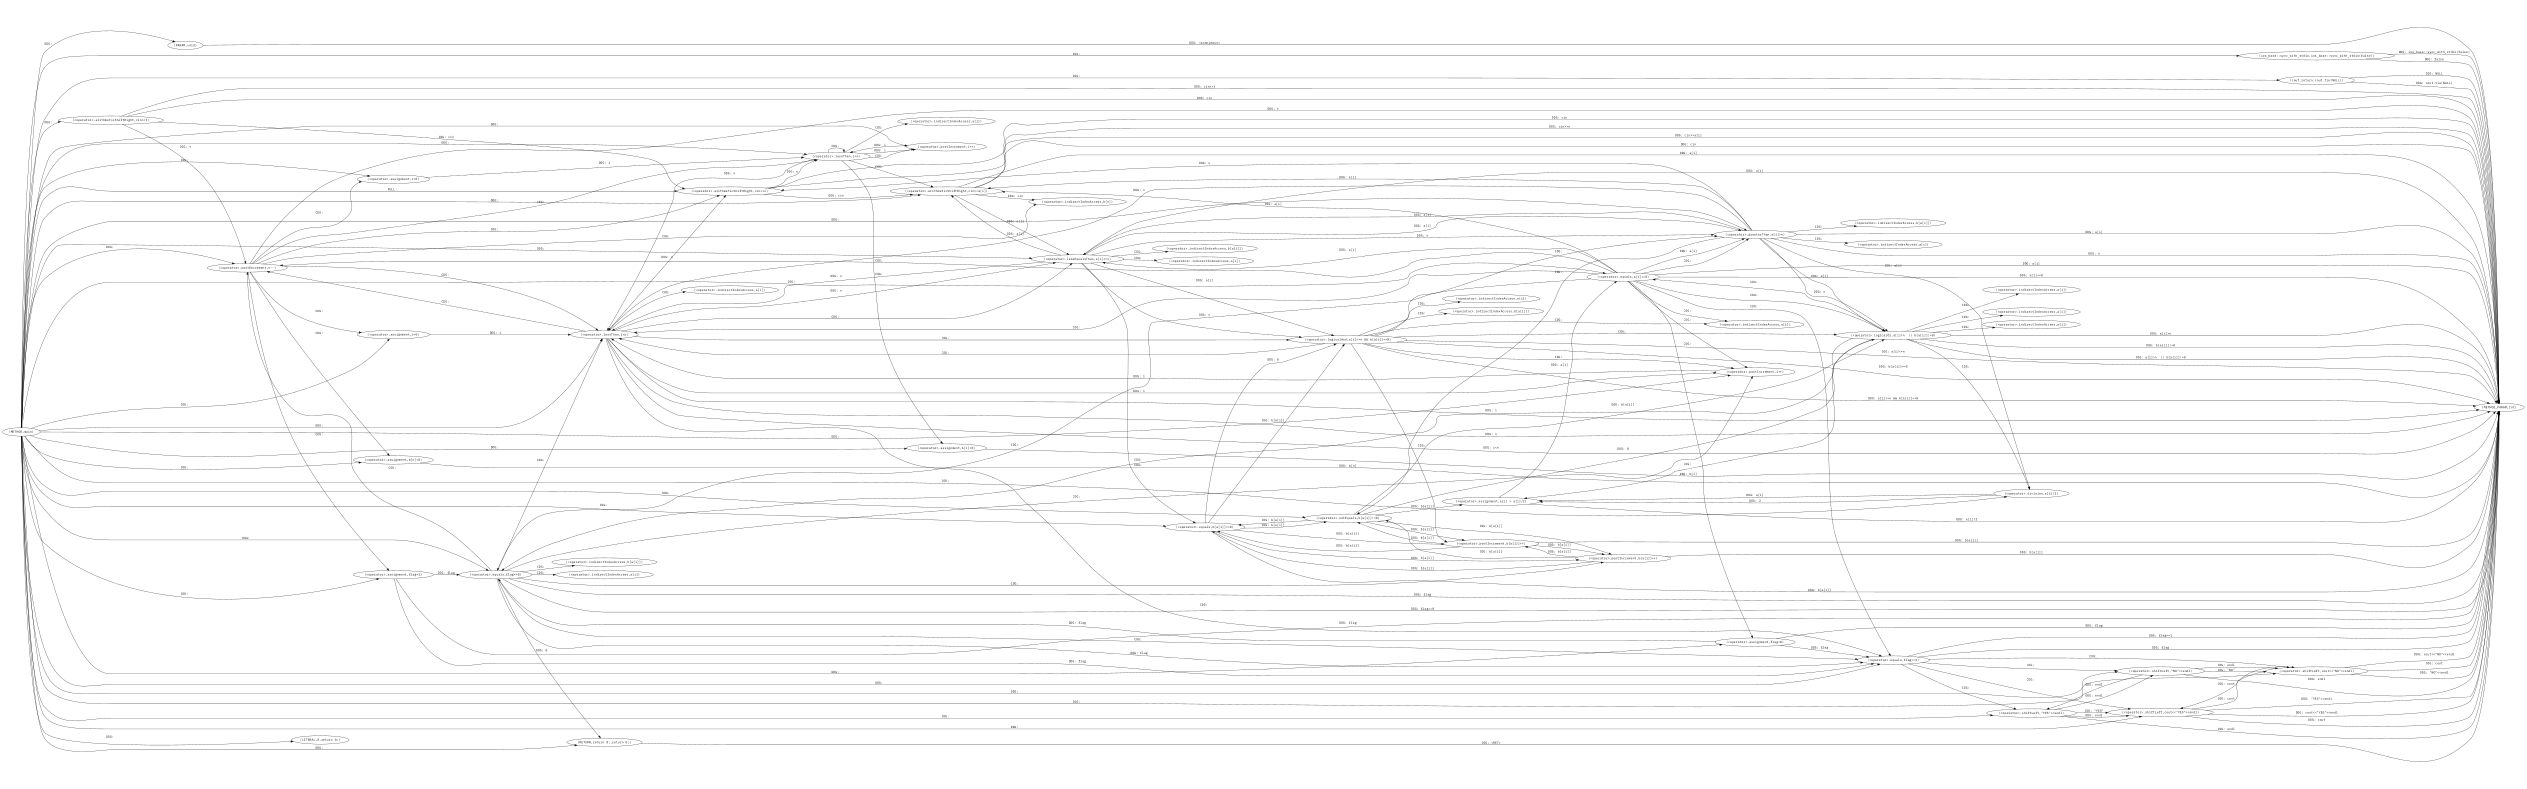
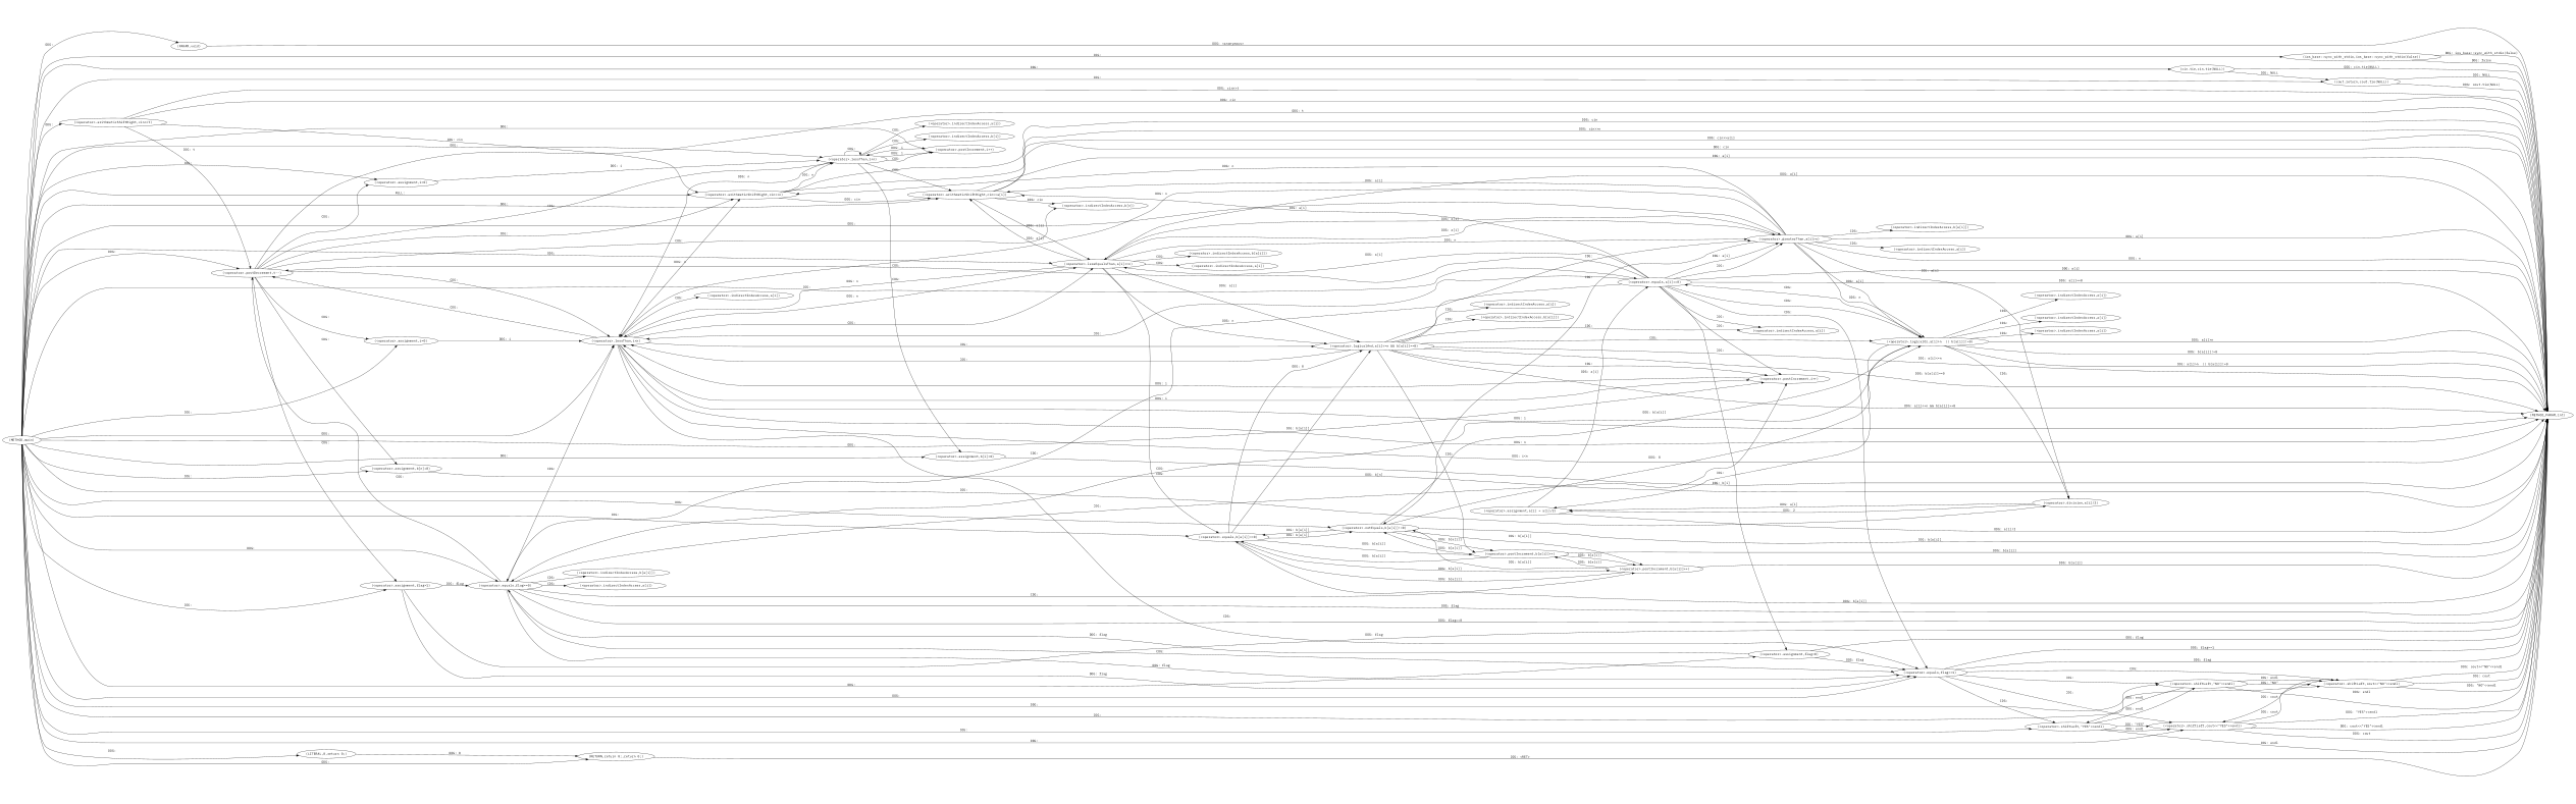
  digraph {
    fontname="IBM Plex Mono"
    rankdir=LR
    node [fontname="IBM Plex Mono"]
    edge [fontname="IBM Plex Mono"]
    n1 [label="(METHOD,main)"]
    n2 [label="(PARAM,void)"]
    n3 [label="(ios_base::sync_with_stdio,ios_base::sync_with_stdio(false))"]
+   n4 [label="(cin.tie,cin.tie(NULL))"]
    n5 [label="(cout.return,cout.tie(NULL))"]
    n6 [label="(<operator>.arithmeticShiftRight,cin>>t)"]
    n7 [label="(RETURN,return 0;,return 0;)"]
    n8 [label="(<operator>.postDecrement,t--)"]
    n9 [label="(LITERAL,0,return 0;)"]
    n10 [label="(<operator>.assignment,flag=1)"]
    n11 [label="(<operator>.arithmeticShiftRight,cin>>n)"]
    n12 [label="(<operator>.assignment,b[n]=0)"]
    n13 [label="(<operator>.assignment,i=0)"]
    n14 [label="(<operator>.lessThan,i<n)"]
    n15 [label="(<operator>.postIncrement,i++)"]
    n16 [label="(<operator>.assignment,i=0)"]
    n17 [label="(<operator>.lessThan,i<n)"]
    n18 [label="(<operator>.postIncrement,i++)"]
    n19 [label="(<operator>.equals,flag==1)"]
    n20 [label="(<operator>.arithmeticShiftRight,cin>>a[i])"]
    n21 [label="(<operator>.assignment,b[i]=0)"]
    n22 [label="(<operator>.shiftLeft,cout<<\"YES\"<<endl)"]
    n23 [label="(<operator>.shiftLeft,cout<<\"NO\"<<endl)"]
    n24 [label="(<operator>.shiftLeft,\"YES\"<<endl)"]
    n25 [label="(<operator>.lessEqualsThan,a[i]<=n)"]
    n26 [label="(<operator>.equals,b[a[i]]==0)"]
    n27 [label="(<operator>.shiftLeft,\"NO\"<<endl)"]
    n28 [label="(<operator>.equals,flag==0)"]
    n29 [label="(<operator>.greaterThan,a[i]>n)"]
    n30 [label="(<operator>.notEquals,b[a[i]]!=0)"]
    n31 [label="(<operator>.equals,a[i]==0)"]
    n32 [label="(<operator>.division,a[i]/2)"]
    n33 [label="(<operator>.assignment,flag=0)"]
    n34 [label="(METHOD_PARAM,int)"]
    n35 [label="(<operator>.indirectIndexAccess,b[n])"]
    n36 [label="(<operator>.indirectIndexAccess,a[i])"]
+   n37 [label="(<operator>.indirectIndexAccess,b[i])"]
    n38 [label="(<operator>.logicalAnd,a[i]<=n && b[a[i]]==0)"]
    n39 [label="(<operator>.indirectIndexAccess,a[i])"]
    n40 [label="(<operator>.indirectIndexAccess,b[a[i]])"]
    n41 [label="(<operator>.indirectIndexAccess,a[i])"]
    n42 [label="(<operator>.postIncrement,b[a[i]]++)"]
    n43 [label="(<operator>.postIncrement,b[a[i]]++)"]
    n44 [label="(<operator>.indirectIndexAccess,b[a[i]])"]
    n45 [label="(<operator>.indirectIndexAccess,a[i])"]
    n46 [label="(<operator>.logicalOr,a[i]>n  || b[a[i]]!=0)"]
    n47 [label="(<operator>.indirectIndexAccess,b[a[i]])"]
    n48 [label="(<operator>.indirectIndexAccess,a[i])"]
    n49 [label="(<operator>.indirectIndexAccess,a[i])"]
    n50 [label="(<operator>.assignment,a[i] = a[i]/2)"]
    n51 [label="(<operator>.indirectIndexAccess,b[a[i]])"]
    n52 [label="(<operator>.indirectIndexAccess,a[i])"]
    n53 [label="(<operator>.indirectIndexAccess,a[i])"]
    n54 [label="(<operator>.indirectIndexAccess,a[i])"]
    n55 [label="(<operator>.indirectIndexAccess,a[i])"]
    n1 -> n2 [label="DDG: "]
    n1 -> n3 [label="DDG: "]
+   n1 -> n4 [label="DDG: "]
    n1 -> n5 [label="DDG: "]
    n1 -> n6 [label="DDG: "]
    n1 -> n7 [label="DDG: "]
    n1 -> n8 [label="DDG: "]
    n1 -> n9 [label="DDG: "]
    n1 -> n10 [label="DDG: "]
    n1 -> n11 [label="NULL: "]
    n1 -> n12 [label="DDG: "]
    n1 -> n13 [label="DDG: "]
    n1 -> n14 [label="DDG: "]
    n1 -> n15 [label="DDG: "]
    n1 -> n16 [label="DDG: "]
    n1 -> n17 [label="DDG: "]
    n1 -> n18 [label="DDG: "]
    n1 -> n19 [label="DDG: "]
    n1 -> n20 [label="DDG: "]
    n1 -> n21 [label="DDG: "]
    n1 -> n22 [label="DDG: "]
    n1 -> n23 [label="DDG: "]
    n1 -> n24 [label="DDG: "]
    n1 -> n25 [label="DDG: "]
    n1 -> n26 [label="DDG: "]
    n1 -> n27 [label="DDG: "]
    n1 -> n28 [label="DDG: "]
    n1 -> n29 [label="DDG: "]
    n1 -> n30 [label="DDG: "]
    n1 -> n31 [label="DDG: "]
    n1 -> n32 [label="DDG: "]
    n1 -> n33 [label="DDG: "]
    n2 -> n34 [label="DDG: <anonymous>"]
    n3 -> n34 [label="DDG: ios_base::sync_with_stdio(false)"]
    n3 -> n34 [label="DDG: false"]
+   n4 -> n5 [label="DDG: NULL"]
+   n4 -> n34 [label="DDG: cin.tie(NULL)"]
    n5 -> n34 [label="DDG: NULL"]
    n5 -> n34 [label="DDG: cout.tie(NULL)"]
    n6 -> n8 [label="DDG: t"]
    n6 -> n11 [label="DDG: cin"]
    n6 -> n34 [label="DDG: cin"]
    n6 -> n34 [label="DDG: cin>>t"]
    n7 -> n34 [label="DDG: <RET>"]
    n8 -> n10 [label="CDG: "]
    n8 -> n11 [label="CDG: "]
    n8 -> n12 [label="CDG: "]
    n8 -> n13 [label="CDG: "]
    n8 -> n14 [label="CDG: "]
    n8 -> n16 [label="CDG: "]
    n8 -> n17 [label="CDG: "]
    n8 -> n34 [label="DDG: t"]
    n8 -> n35 [label="CDG: "]
-   n28 -> n7 [label="DDG: 0"]
+   n9 -> n7 [label="DDG: 0"]
    n10 -> n19 [label="DDG: flag"]
    n10 -> n28 [label="DDG: flag"]
    n10 -> n34 [label="DDG: flag"]
    n11 -> n14 [label="DDG: n"]
    n11 -> n20 [label="DDG: cin"]
    n11 -> n34 [label="DDG: cin"]
    n11 -> n34 [label="DDG: cin>>n"]
    n12 -> n34 [label="DDG: b[n]"]
    n13 -> n14 [label="DDG: i"]
    n14 -> n14 [label="CDG: "]
    n14 -> n15 [label="DDG: i"]
    n14 -> n15 [label="CDG: "]
    n14 -> n17 [label="DDG: n"]
    n14 -> n20 [label="CDG: "]
    n14 -> n21 [label="CDG: "]
    n14 -> n36 [label="CDG: "]
+   n14 -> n37 [label="CDG: "]
    n15 -> n14 [label="DDG: i"]
    n16 -> n17 [label="DDG: i"]
    n17 -> n8 [label="CDG: "]
    n17 -> n11 [label="DDG: n"]
    n17 -> n18 [label="DDG: i"]
    n17 -> n19 [label="CDG: "]
    n17 -> n25 [label="DDG: n"]
    n17 -> n25 [label="CDG: "]
    n17 -> n34 [label="DDG: i"]
    n17 -> n34 [label="DDG: n"]
    n17 -> n34 [label="DDG: i<n"]
    n17 -> n38 [label="CDG: "]
    n17 -> n39 [label="CDG: "]
    n18 -> n17 [label="DDG: i"]
    n19 -> n22 [label="CDG: "]
    n19 -> n23 [label="CDG: "]
    n19 -> n24 [label="CDG: "]
    n19 -> n27 [label="CDG: "]
    n19 -> n34 [label="DDG: flag"]
    n19 -> n34 [label="DDG: flag==1"]
    n20 -> n25 [label="DDG: a[i]"]
    n20 -> n34 [label="DDG: cin"]
    n20 -> n34 [label="DDG: a[i]"]
    n20 -> n34 [label="DDG: cin>>a[i]"]
    n20 -> n35 [label="DDG: cin"]
    n21 -> n34 [label="DDG: b[i]"]
    n22 -> n23 [label="DDG: cout"]
    n22 -> n34 [label="DDG: cout"]
    n22 -> n34 [label="DDG: \"YES\"<<endl"]
    n22 -> n34 [label="DDG: cout<<\"YES\"<<endl"]
    n23 -> n22 [label="DDG: cout"]
    n23 -> n34 [label="DDG: cout"]
    n23 -> n34 [label="DDG: \"NO\"<<endl"]
    n23 -> n34 [label="DDG: cout<<\"NO\"<<endl"]
    n24 -> n22 [label="DDG: \"YES\""]
    n24 -> n22 [label="DDG: endl"]
    n24 -> n27 [label="DDG: endl"]
    n24 -> n34 [label="DDG: endl"]
    n25 -> n17 [label="DDG: n"]
    n25 -> n20 [label="DDG: a[i]"]
    n25 -> n26 [label="CDG: "]
    n25 -> n29 [label="DDG: a[i]"]
    n25 -> n29 [label="DDG: n"]
    n25 -> n34 [label="DDG: a[i]"]
    n25 -> n38 [label="DDG: a[i]"]
    n25 -> n38 [label="DDG: n"]
    n25 -> n40 [label="CDG: "]
    n25 -> n41 [label="CDG: "]
    n26 -> n30 [label="DDG: b[a[i]]"]
    n26 -> n34 [label="DDG: b[a[i]]"]
    n26 -> n38 [label="DDG: 0"]
    n26 -> n38 [label="DDG: b[a[i]]"]
    n26 -> n42 [label="DDG: b[a[i]]"]
    n26 -> n43 [label="DDG: b[a[i]]"]
    n27 -> n23 [label="DDG: endl"]
    n27 -> n23 [label="DDG: \"NO\""]
    n27 -> n24 [label="DDG: endl"]
    n27 -> n34 [label="DDG: endl"]
    n28 -> n8 [label="CDG: "]
    n28 -> n17 [label="CDG: "]
    n28 -> n18 [label="CDG: "]
    n28 -> n19 [label="DDG: flag"]
    n28 -> n19 [label="CDG: "]
    n28 -> n34 [label="DDG: flag"]
    n28 -> n34 [label="DDG: flag==0"]
    n28 -> n43 [label="CDG: "]
    n28 -> n44 [label="CDG: "]
    n28 -> n45 [label="CDG: "]
    n29 -> n11 [label="DDG: n"]
    n29 -> n17 [label="DDG: n"]
    n29 -> n20 [label="DDG: a[i]"]
    n29 -> n25 [label="DDG: a[i]"]
    n29 -> n30 [label="CDG: "]
    n29 -> n32 [label="DDG: a[i]"]
    n29 -> n34 [label="DDG: a[i]"]
    n29 -> n34 [label="DDG: n"]
    n29 -> n46 [label="DDG: a[i]"]
    n29 -> n46 [label="DDG: n"]
    n29 -> n47 [label="CDG: "]
    n29 -> n48 [label="CDG: "]
    n30 -> n26 [label="DDG: b[a[i]]"]
-   n30 -> n50 [label="DDG: b[a[i]]"]
+   n30 -> n34 [label="DDG: b[a[i]]"]
    n30 -> n42 [label="DDG: b[a[i]]"]
    n30 -> n43 [label="DDG: b[a[i]]"]
    n30 -> n46 [label="DDG: 0"]
    n30 -> n46 [label="DDG: b[a[i]]"]
    n31 -> n8 [label="CDG: "]
    n31 -> n17 [label="CDG: "]
    n31 -> n18 [label="CDG: "]
    n31 -> n19 [label="CDG: "]
    n31 -> n20 [label="DDG: a[i]"]
    n31 -> n25 [label="DDG: a[i]"]
    n31 -> n28 [label="CDG: "]
    n31 -> n29 [label="DDG: a[i]"]
    n31 -> n29 [label="CDG: "]
    n31 -> n33 [label="CDG: "]
    n31 -> n34 [label="DDG: a[i]"]
    n31 -> n34 [label="DDG: a[i]==0"]
    n31 -> n46 [label="CDG: "]
    n31 -> n49 [label="CDG: "]
    n32 -> n50 [label="DDG: a[i]"]
    n32 -> n50 [label="DDG: 2"]
    n33 -> n19 [label="DDG: flag"]
    n33 -> n28 [label="DDG: flag"]
    n33 -> n34 [label="DDG: flag"]
    n38 -> n17 [label="CDG: "]
    n38 -> n18 [label="CDG: "]
    n38 -> n29 [label="CDG: "]
    n38 -> n34 [label="DDG: a[i]<=n"]
    n38 -> n34 [label="DDG: b[a[i]]==0"]
    n38 -> n34 [label="DDG: a[i]<=n && b[a[i]]==0"]
    n38 -> n42 [label="CDG: "]
    n38 -> n46 [label="CDG: "]
    n38 -> n49 [label="CDG: "]
    n38 -> n51 [label="CDG: "]
    n38 -> n52 [label="CDG: "]
    n42 -> n26 [label="DDG: b[a[i]]"]
    n42 -> n30 [label="DDG: b[a[i]]"]
    n42 -> n34 [label="DDG: b[a[i]]"]
    n42 -> n43 [label="DDG: b[a[i]]"]
    n43 -> n26 [label="DDG: b[a[i]]"]
    n43 -> n30 [label="DDG: b[a[i]]"]
    n43 -> n34 [label="DDG: b[a[i]]"]
    n43 -> n42 [label="DDG: b[a[i]]"]
    n46 -> n28 [label="CDG: "]
    n46 -> n31 [label="CDG: "]
    n46 -> n32 [label="CDG: "]
    n46 -> n34 [label="DDG: a[i]>n"]
    n46 -> n34 [label="DDG: b[a[i]]!=0"]
    n46 -> n34 [label="DDG: a[i]>n  || b[a[i]]!=0"]
    n46 -> n50 [label="CDG: "]
    n46 -> n53 [label="CDG: "]
    n46 -> n54 [label="CDG: "]
    n46 -> n55 [label="CDG: "]
    n50 -> n31 [label="DDG: a[i]"]
    n50 -> n34 [label="DDG: a[i]/2"]
  }
